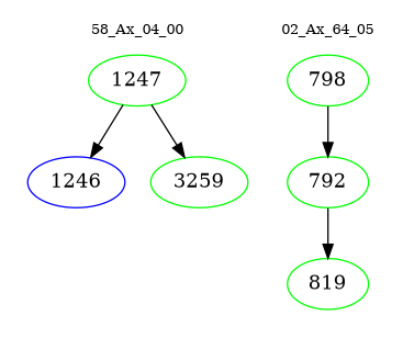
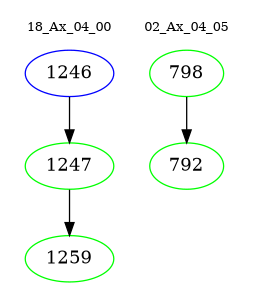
  digraph {
    node [color=green]
    edge [color=black]
    n1 [color=blue label=1246]
    n2 [label=1247]
-   n3 [label=3259]
+   n3 [label=1259]
    n4 [label=798]
    n5 [label=792]
-   n6 [label=819]
    subgraph cluster_1 {
      color=white
      fontsize=10
-     label="58_Ax_04_00"
+     label="18_Ax_04_00"
      n1
      n2
      n3
    }
    subgraph cluster_2 {
      color=white
      fontsize=10
-     label="02_Ax_64_05"
+     label="02_Ax_04_05"
      n4
      n5
-     n6
    }
-   n2 -> n1
+   n1 -> n2
    n2 -> n3
    n4 -> n5
-   n5 -> n6
  }
